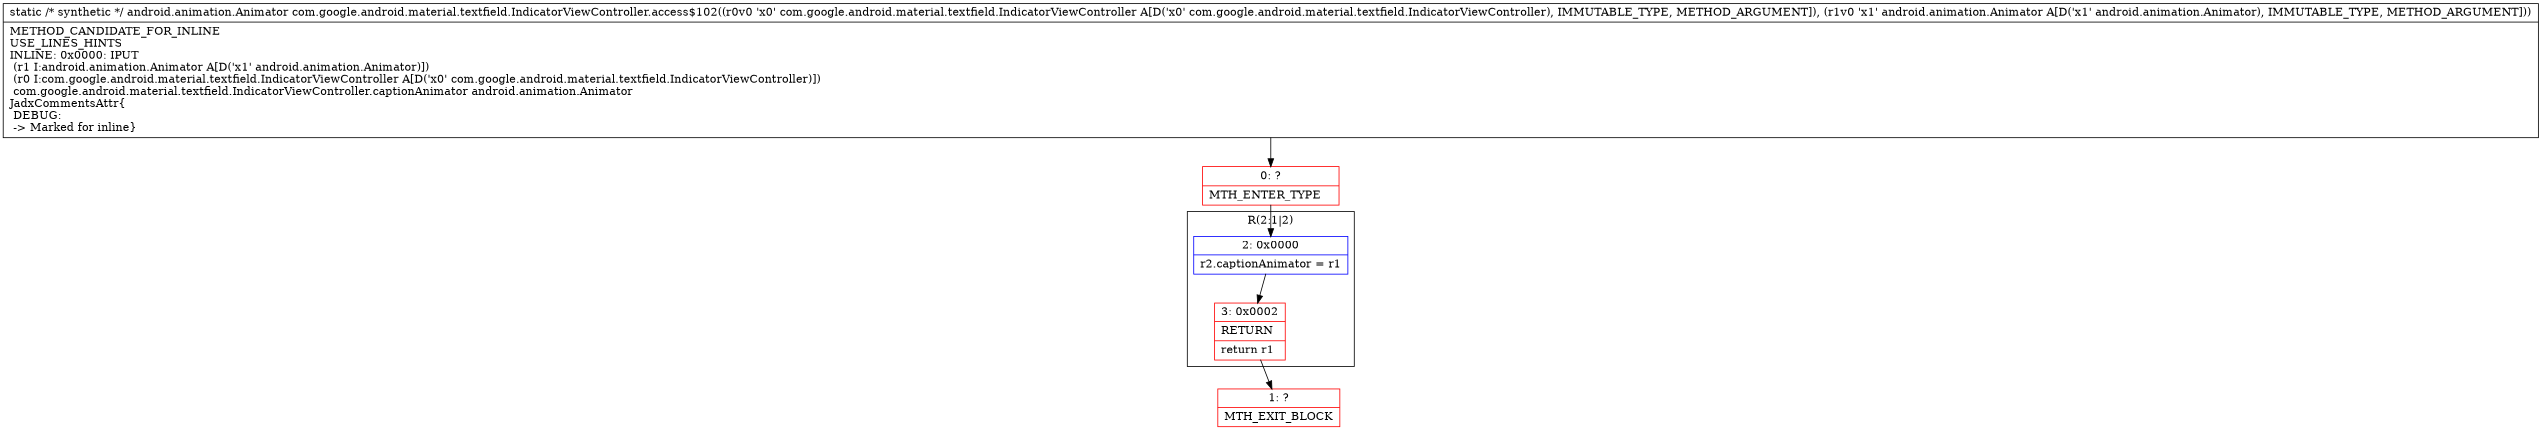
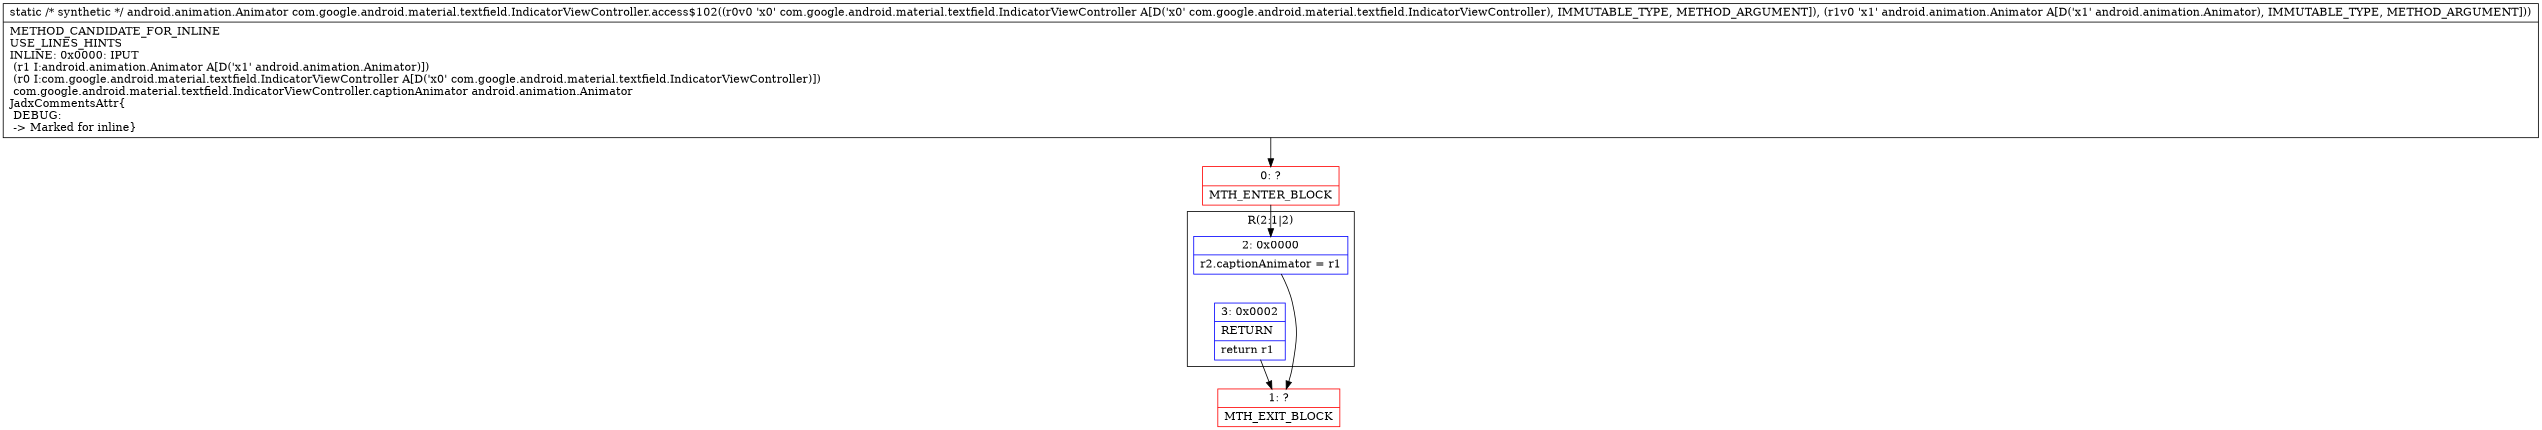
  digraph {
    node [color=blue shape=record]
    n1 [label="{2\:\ 0x0000|r2.captionAnimator = r1\l}"]
-   n2 [color=red label="{3\:\ 0x0002|RETURN\l|return r1\l}"]
+   n2 [label="{3\:\ 0x0002|RETURN\l|return r1\l}"]
    n3 [color=red label="{1\:\ ?|MTH_EXIT_BLOCK\l}"]
-   n4 [color=red label="{0\:\ ?|MTH_ENTER_TYPE\l}"]
+   n4 [color=red label="{0\:\ ?|MTH_ENTER_BLOCK\l}"]
    n5 [label="{static \/* synthetic *\/ android.animation.Animator com.google.android.material.textfield.IndicatorViewController.access$102((r0v0 'x0' com.google.android.material.textfield.IndicatorViewController A[D('x0' com.google.android.material.textfield.IndicatorViewController), IMMUTABLE_TYPE, METHOD_ARGUMENT]), (r1v0 'x1' android.animation.Animator A[D('x1' android.animation.Animator), IMMUTABLE_TYPE, METHOD_ARGUMENT]))  | METHOD_CANDIDATE_FOR_INLINE\lUSE_LINES_HINTS\lINLINE: 0x0000: IPUT  \l  (r1 I:android.animation.Animator A[D('x1' android.animation.Animator)])\l  (r0 I:com.google.android.material.textfield.IndicatorViewController A[D('x0' com.google.android.material.textfield.IndicatorViewController)])\l com.google.android.material.textfield.IndicatorViewController.captionAnimator android.animation.Animator\lJadxCommentsAttr\{\l DEBUG: \l \-\> Marked for inline\}\l}" color=""]
    subgraph cluster_1 {
      label="R(2:1|2)"
      n1
      n2
    }
-   n1 -> n2
+   n1 -> n3
    n2 -> n3
    n4 -> n1
    n5 -> n4
  }
